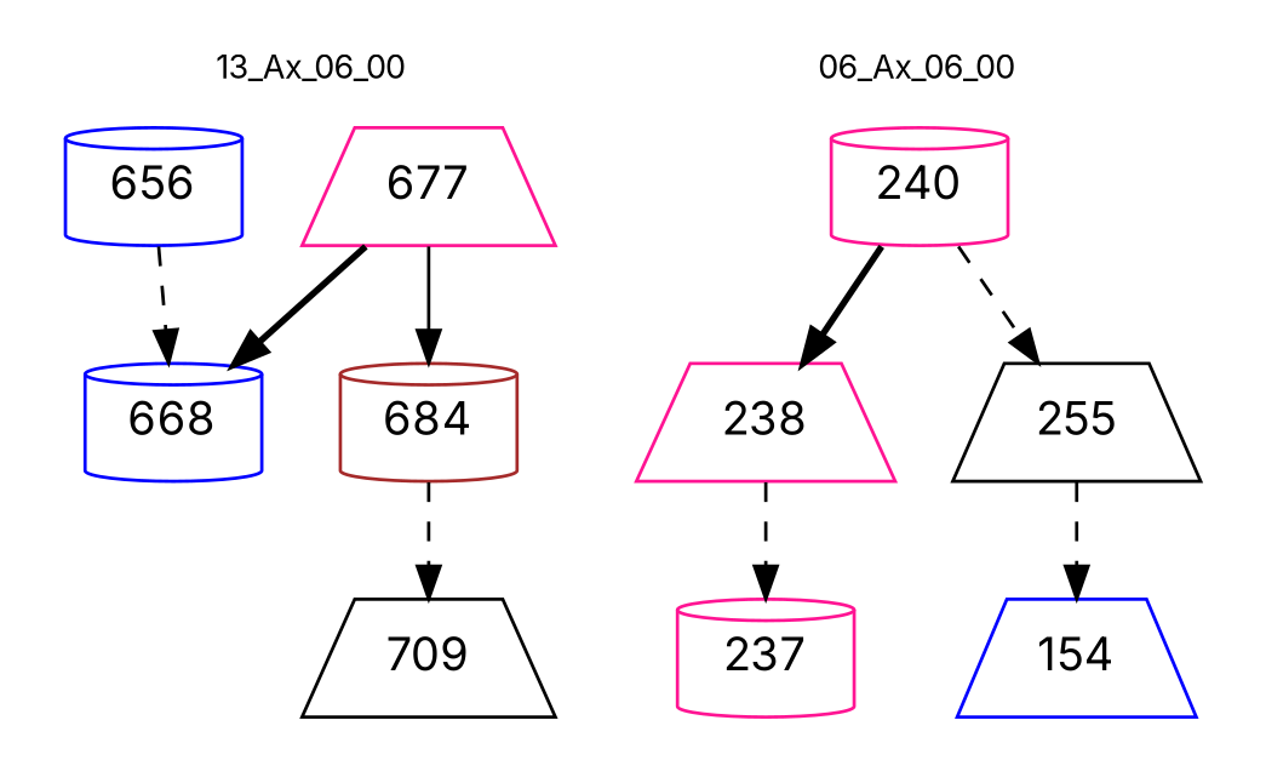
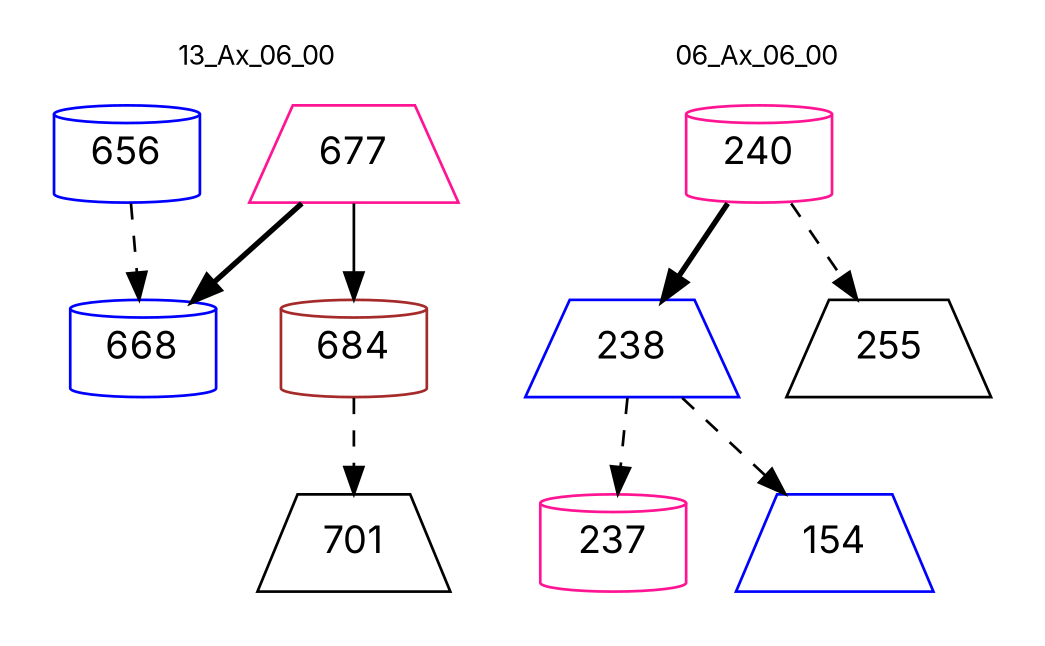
  digraph {
    fontname=Inter
    node [color=deeppink fontname=Inter shape=trapezium]
    edge [color=black fontname=Inter style=dashed]
    n1 [label=677]
    n2 [color=blue label=668 shape=cylinder]
    n3 [color=brown label=684 shape=cylinder]
    n4 [color=blue label=656 shape=cylinder]
-   n5 [color=black label=709]
+   n5 [color=black label=701]
    n6 [label=240 shape=cylinder]
-   n7 [label=238]
+   n7 [color=blue label=238]
    n8 [color=black label=255]
    n9 [label=237 shape=cylinder]
    n10 [color=blue label=154]
    subgraph cluster_1 {
      color=white
      fontsize=10
      label="13_Ax_06_00"
      n1
      n2
      n3
      n4
      n5
    }
    subgraph cluster_2 {
      color=white
      fontsize=10
      label="06_Ax_06_00"
      n6
      n7
      n8
      n9
      n10
    }
    n1 -> n2 [style=bold]
    n1 -> n3 [style=solid]
    n3 -> n5
    n4 -> n2
    n6 -> n7 [style=bold]
    n6 -> n8
    n7 -> n9
-   n8 -> n10
+   n7 -> n10
  }
